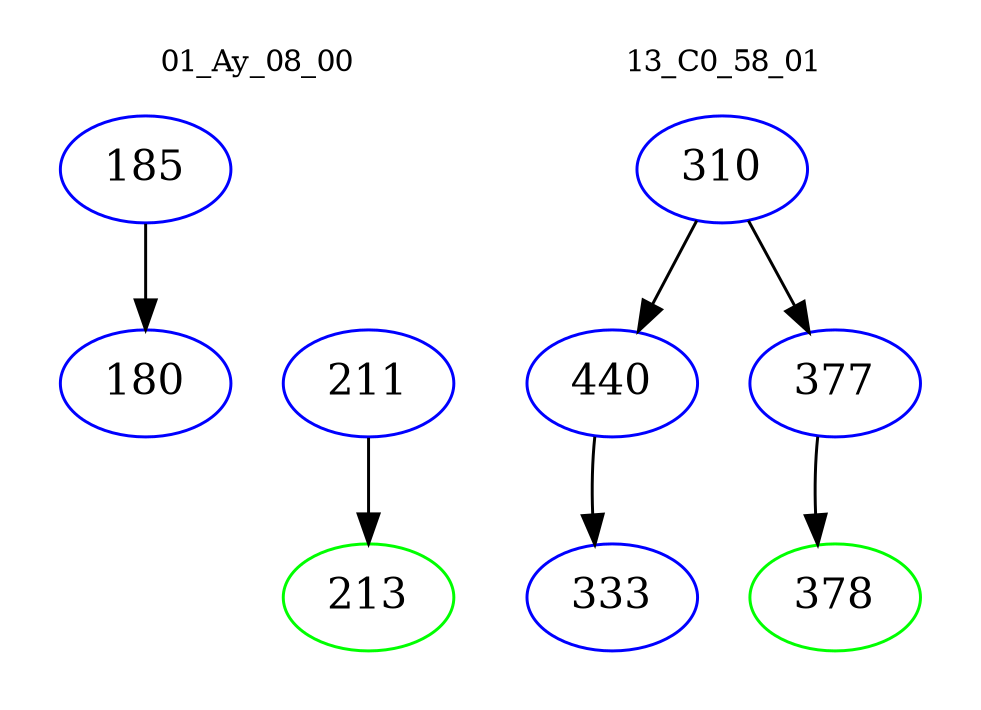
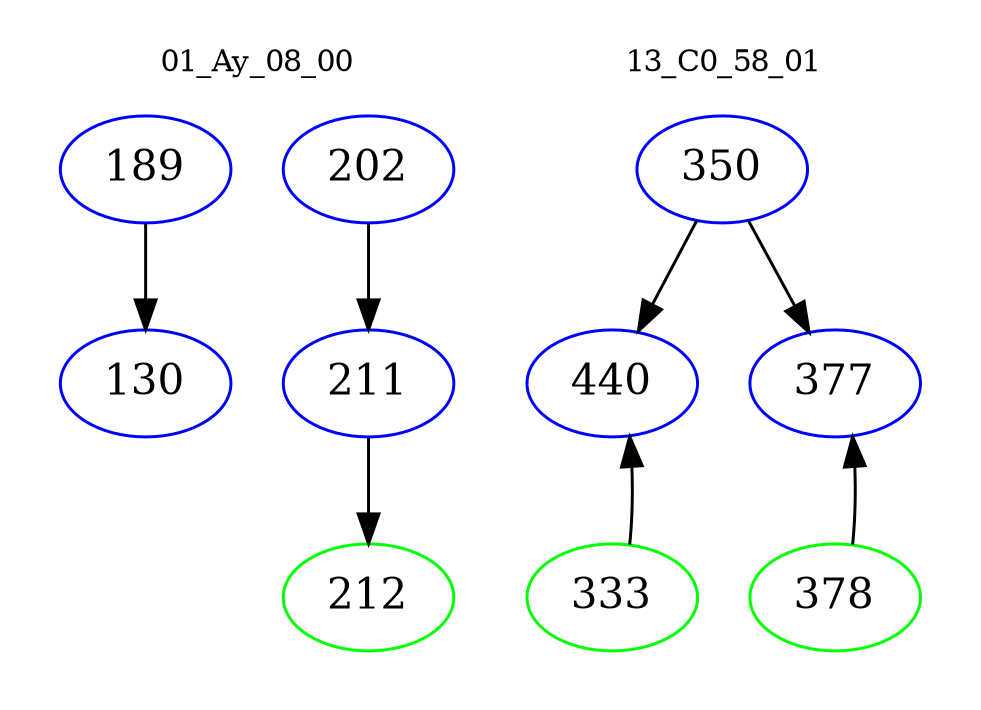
  digraph {
    node [color=blue]
    edge [color=black]
-   n2 [label=185]
+   n1 [label=202]
+   n2 [label=189]
    n3 [label=211]
-   n4 [label=180]
-   n5 [color=green label=213]
-   n6 [label=310]
+   n4 [label=130]
+   n5 [color=green label=212]
+   n6 [label=350]
    n7 [label=440]
    n8 [label=377]
-   n9 [label=333]
+   n9 [color=green label=333]
    n10 [color=green label=378]
    subgraph cluster_1 {
      color=white
      fontsize=10
      label="01_Ay_08_00"
+     n1
      n2
      n3
      n4
      n5
    }
    subgraph cluster_2 {
      color=white
      fontsize=10
      label="13_C0_58_01"
      n6
      n7
      n8
      n9
      n10
    }
+   n1 -> n3
    n2 -> n4
    n3 -> n5
    n6 -> n7
    n6 -> n8
-   n7 -> n9
-   n8 -> n10
+   n9 -> n7
+   n10 -> n8
  }
